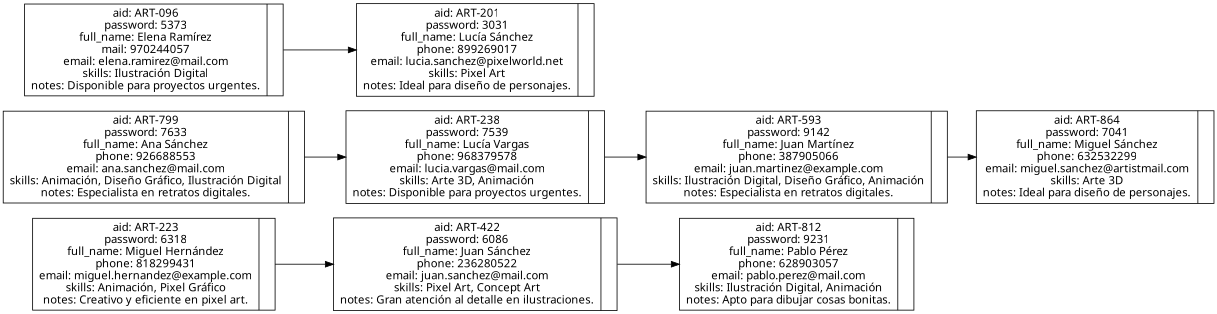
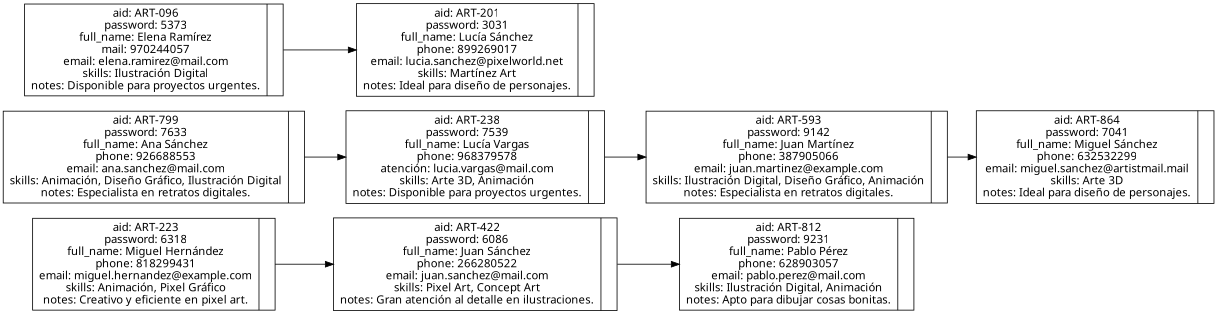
  digraph {
    fontname="Noto Sans"
    rankdir=LR
    node [fontname="Noto Sans" shape=record]
    edge [fontname="Noto Sans"]
    n1 [height=.1 label="{aid: ART-223\npassword: 6318\nfull_name: Miguel Hernández\nphone: 818299431\nemail: miguel.hernandez@example.com\nskills: Animación, Pixel Gráfico\nnotes: Creativo y eficiente en pixel art.|<f1>}"]
-   n2 [height=.1 label="{aid: ART-422\npassword: 6086\nfull_name: Juan Sánchez\nphone: 236280522\nemail: juan.sanchez@mail.com\nskills: Pixel Art, Concept Art\nnotes: Gran atención al detalle en ilustraciones.|<f1>}"]
+   n2 [height=.1 label="{aid: ART-422\npassword: 6086\nfull_name: Juan Sánchez\nphone: 266280522\nemail: juan.sanchez@mail.com\nskills: Pixel Art, Concept Art\nnotes: Gran atención al detalle en ilustraciones.|<f1>}"]
    n3 [height=.1 label="{aid: ART-812\npassword: 9231\nfull_name: Pablo Pérez\nphone: 628903057\nemail: pablo.perez@mail.com\nskills: Ilustración Digital, Animación\nnotes: Apto para dibujar cosas bonitas.|<f1>}"]
    n4 [height=.1 label="{aid: ART-799\npassword: 7633\nfull_name: Ana Sánchez\nphone: 926688553\nemail: ana.sanchez@mail.com\nskills: Animación, Diseño Gráfico, Ilustración Digital\nnotes: Especialista en retratos digitales.|<f1>}"]
-   n5 [height=.1 label="{aid: ART-238\npassword: 7539\nfull_name: Lucía Vargas\nphone: 968379578\nemail: lucia.vargas@mail.com\nskills: Arte 3D, Animación\nnotes: Disponible para proyectos urgentes.|<f1>}"]
+   n5 [height=.1 label="{aid: ART-238\npassword: 7539\nfull_name: Lucía Vargas\nphone: 968379578\natención: lucia.vargas@mail.com\nskills: Arte 3D, Animación\nnotes: Disponible para proyectos urgentes.|<f1>}"]
    n6 [height=.1 label="{aid: ART-593\npassword: 9142\nfull_name: Juan Martínez\nphone: 387905066\nemail: juan.martinez@example.com\nskills: Ilustración Digital, Diseño Gráfico, Animación\nnotes: Especialista en retratos digitales.|<f1>}"]
-   n7 [height=.1 label="{aid: ART-864\npassword: 7041\nfull_name: Miguel Sánchez\nphone: 632532299\nemail: miguel.sanchez@artistmail.com\nskills: Arte 3D\nnotes: Ideal para diseño de personajes.|<f1>}"]
+   n7 [height=.1 label="{aid: ART-864\npassword: 7041\nfull_name: Miguel Sánchez\nphone: 632532299\nemail: miguel.sanchez@artistmail.mail\nskills: Arte 3D\nnotes: Ideal para diseño de personajes.|<f1>}"]
    n8 [height=.1 label="{aid: ART-096\npassword: 5373\nfull_name: Elena Ramírez\nmail: 970244057\nemail: elena.ramirez@mail.com\nskills: Ilustración Digital\nnotes: Disponible para proyectos urgentes.|<f1>}"]
-   n9 [height=.1 label="{aid: ART-201\npassword: 3031\nfull_name: Lucía Sánchez\nphone: 899269017\nemail: lucia.sanchez@pixelworld.net\nskills: Pixel Art\nnotes: Ideal para diseño de personajes.|<f1>}"]
+   n9 [height=.1 label="{aid: ART-201\npassword: 3031\nfull_name: Lucía Sánchez\nphone: 899269017\nemail: lucia.sanchez@pixelworld.net\nskills: Martínez Art\nnotes: Ideal para diseño de personajes.|<f1>}"]
    n1 -> n2
    n2 -> n3
    n4 -> n5
    n5 -> n6
    n6 -> n7
    n8 -> n9
  }
